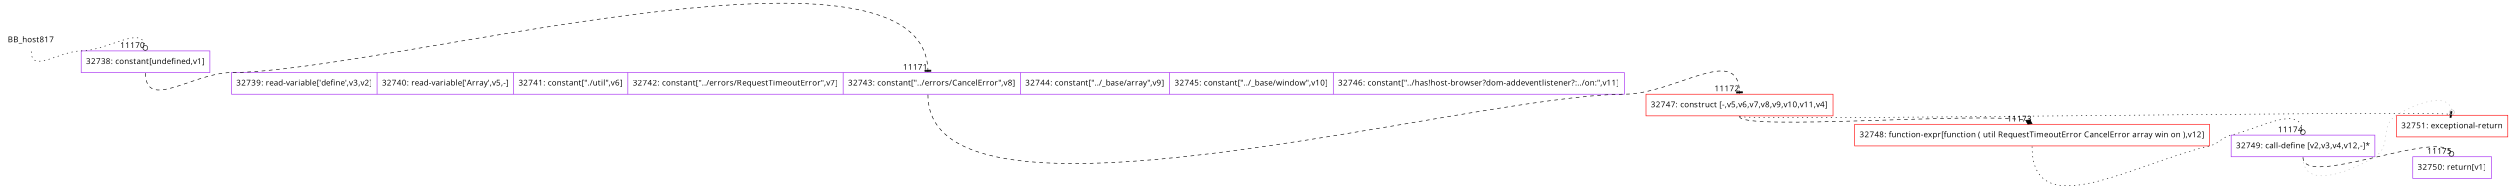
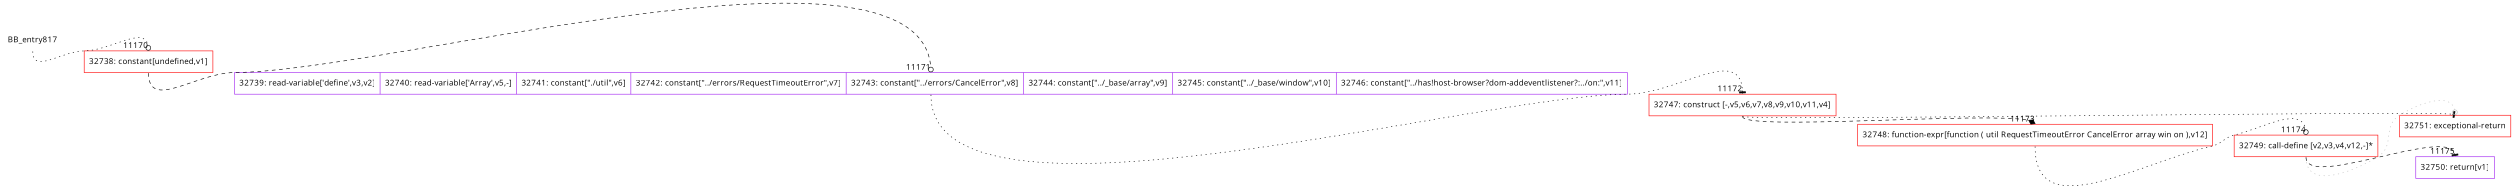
  digraph {
    fontname="Open Sans"
    rankdir=LR
    node [color=red fontname="Open Sans" shape=record]
    edge [arrowhead=odot fontname="Open Sans" headport=n style=dotted tailport=s]
-   BB_entry817 [color=purple shape=none label=BB_host817]
-   n2 [color=purple label="{32738: constant[undefined,v1]}"]
+   BB_entry817 [color=purple shape=none]
+   n2 [label="{32738: constant[undefined,v1]}"]
    n3 [color=purple label="{32739: read-variable['define',v3,v2]|32740: read-variable['Array',v5,-]|32741: constant[\"./util\",v6]|32742: constant[\"../errors/RequestTimeoutError\",v7]|32743: constant[\"../errors/CancelError\",v8]|32744: constant[\"../_base/array\",v9]|32745: constant[\"../_base/window\",v10]|32746: constant[\"../has!host-browser?dom-addeventlistener?:../on:\",v11]}"]
    n4 [label="{32747: construct [-,v5,v6,v7,v8,v9,v10,v11,v4]}"]
    n5 [label="{32751: exceptional-return}"]
    n6 [label="{32748: function-expr[function ( util RequestTimeoutError CancelError array win on ),v12]}"]
-   n7 [color=purple label="{32749: call-define [v2,v3,v4,v12,-]*}"]
+   n7 [label="{32749: call-define [v2,v3,v4,v12,-]*}"]
    n8 [color=purple label="{32750: return[v1]}"]
    BB_entry817 -> n2 [headlabel="    11170"]
-   n2 -> n3 [arrowhead=tee headlabel="      11171" style=dashed]
-   n3 -> n4 [arrowhead=tee headlabel="      11172" style=dashed]
+   n2 -> n3 [headlabel="      11171" style=dashed]
+   n3 -> n4 [arrowhead=tee headlabel="      11172"]
    n4 -> n5 [arrowhead=tee color=black]
    n4 -> n6 [arrowhead=diamond headlabel="      11173" style=dashed]
    n6 -> n7 [headlabel="      11174"]
    n7 -> n5 [color=gray]
-   n7 -> n8 [headlabel="      11175" style=dashed]
+   n7 -> n8 [arrowhead=tee headlabel="      11175" style=dashed]
  }
